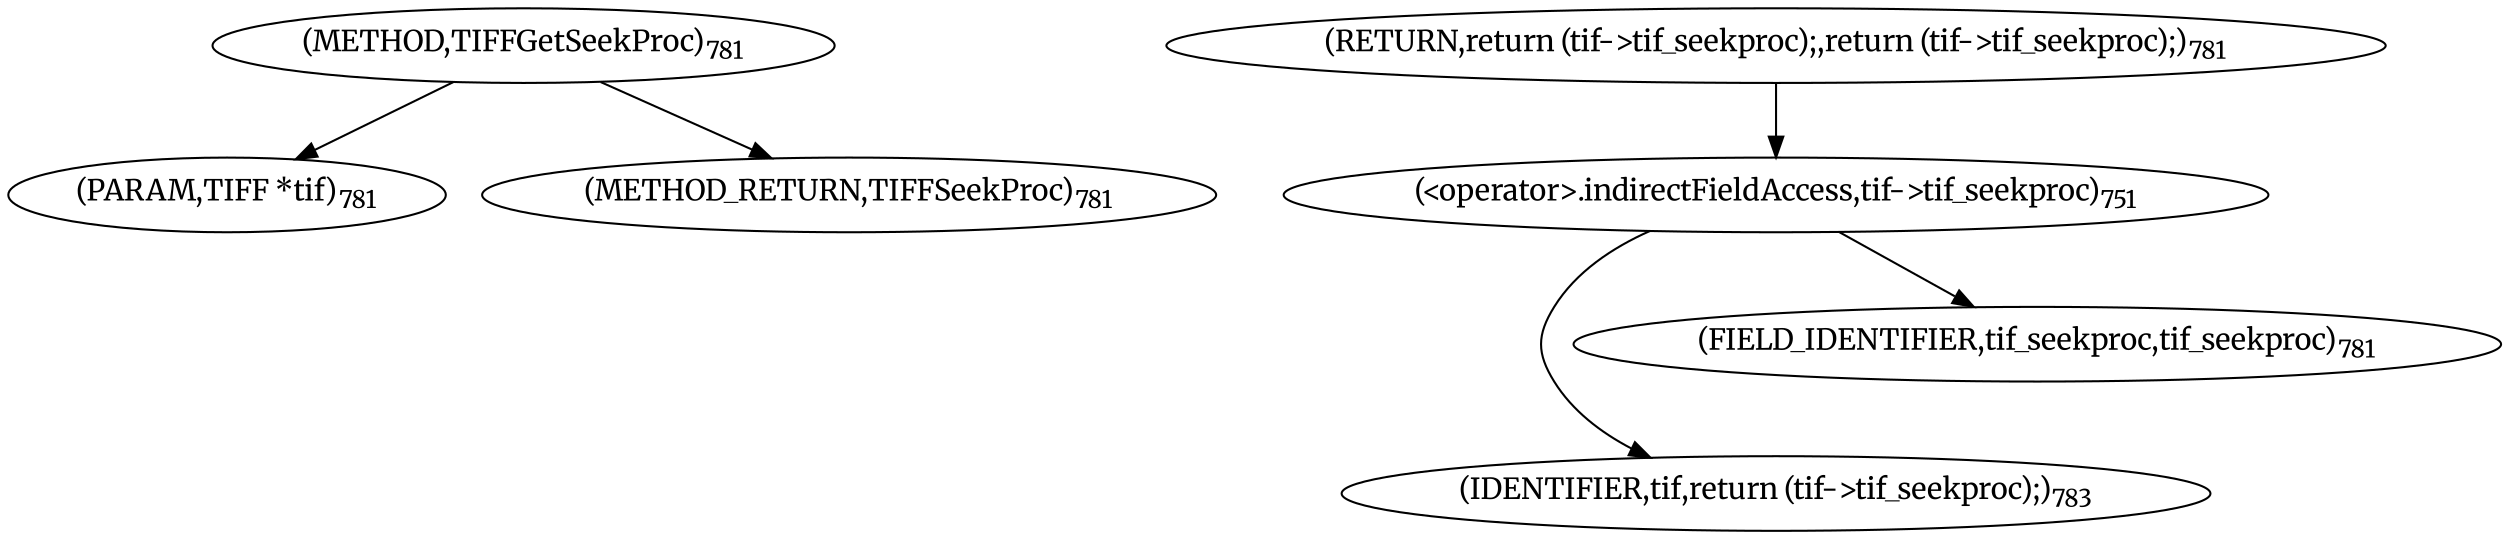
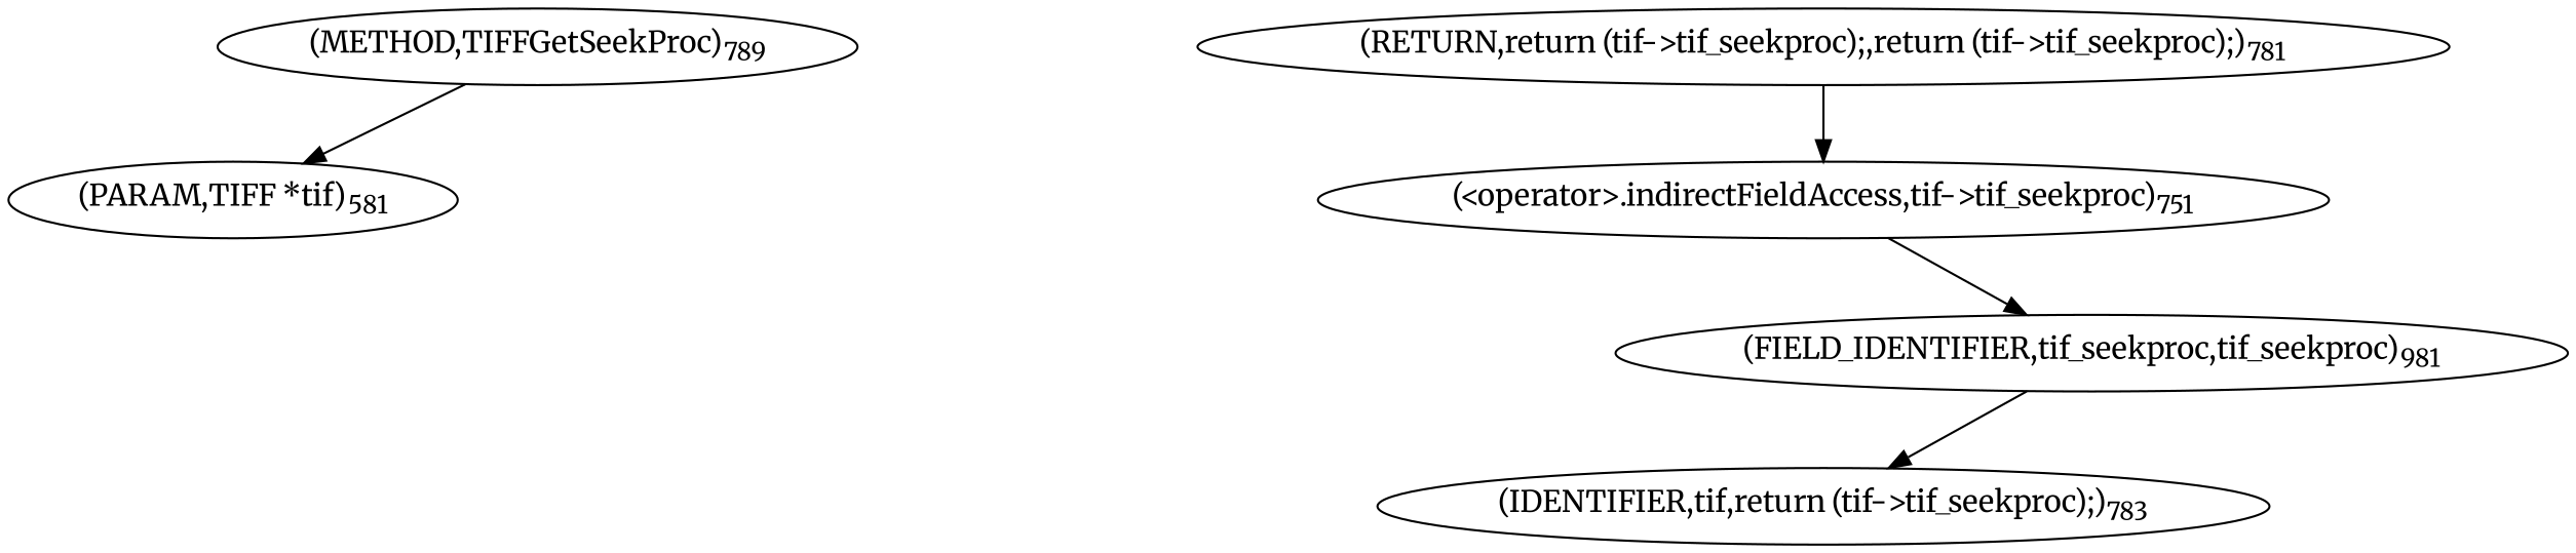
  digraph {
    fontname=Merriweather
    node [fontname=Merriweather]
    edge [fontname=Merriweather]
-   n1 [label=<(METHOD,TIFFGetSeekProc)<SUB>781</SUB>>]
-   n2 [label=<(PARAM,TIFF *tif)<SUB>781</SUB>>]
-   n3 [label=<(METHOD_RETURN,TIFFSeekProc)<SUB>781</SUB>>]
+   n1 [label=<(METHOD,TIFFGetSeekProc)<SUB>789</SUB>>]
+   n2 [label=<(PARAM,TIFF *tif)<SUB>581</SUB>>]
    n4 [label=<(RETURN,return (tif-&gt;tif_seekproc);,return (tif-&gt;tif_seekproc);)<SUB>781</SUB>>]
    n5 [label=<(&lt;operator&gt;.indirectFieldAccess,tif-&gt;tif_seekproc)<SUB>751</SUB>>]
    n6 [label=<(IDENTIFIER,tif,return (tif-&gt;tif_seekproc);)<SUB>783</SUB>>]
-   n7 [label=<(FIELD_IDENTIFIER,tif_seekproc,tif_seekproc)<SUB>781</SUB>>]
+   n7 [label=<(FIELD_IDENTIFIER,tif_seekproc,tif_seekproc)<SUB>981</SUB>>]
    n1 -> n2
-   n1 -> n3
    n4 -> n5
-   n5 -> n6
+   n7 -> n6
    n5 -> n7
  }
